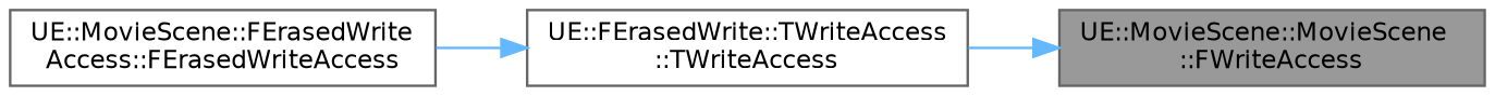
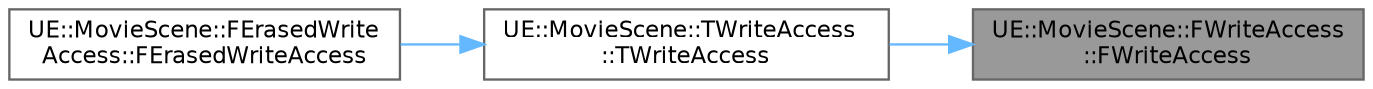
  digraph {
    rankdir=RL
    node [color=grey40 fillcolor=white fontname=Helvetica fontsize=10 shape=box style=filled]
    edge [color=steelblue1 dir=back fontname=Helvetica fontsize=10 labelfontname=Helvetica labelfontsize=10 style=solid]
-   n1 [color=gray40 fillcolor=grey60 fontcolor=black height=0.2 label="UE::MovieScene::MovieScene\l::FWriteAccess" width=0.4]
-   n2 [height=0.2 label="UE::FErasedWrite::TWriteAccess\l::TWriteAccess" width=0.4]
+   n1 [color=gray40 fillcolor=grey60 fontcolor=black height=0.2 label="UE::MovieScene::FWriteAccess\l::FWriteAccess" width=0.4]
+   n2 [height=0.2 label="UE::MovieScene::TWriteAccess\l::TWriteAccess" width=0.4]
    n3 [height=0.2 label="UE::MovieScene::FErasedWrite\lAccess::FErasedWriteAccess" width=0.4]
    n1 -> n2
    n2 -> n3
  }
